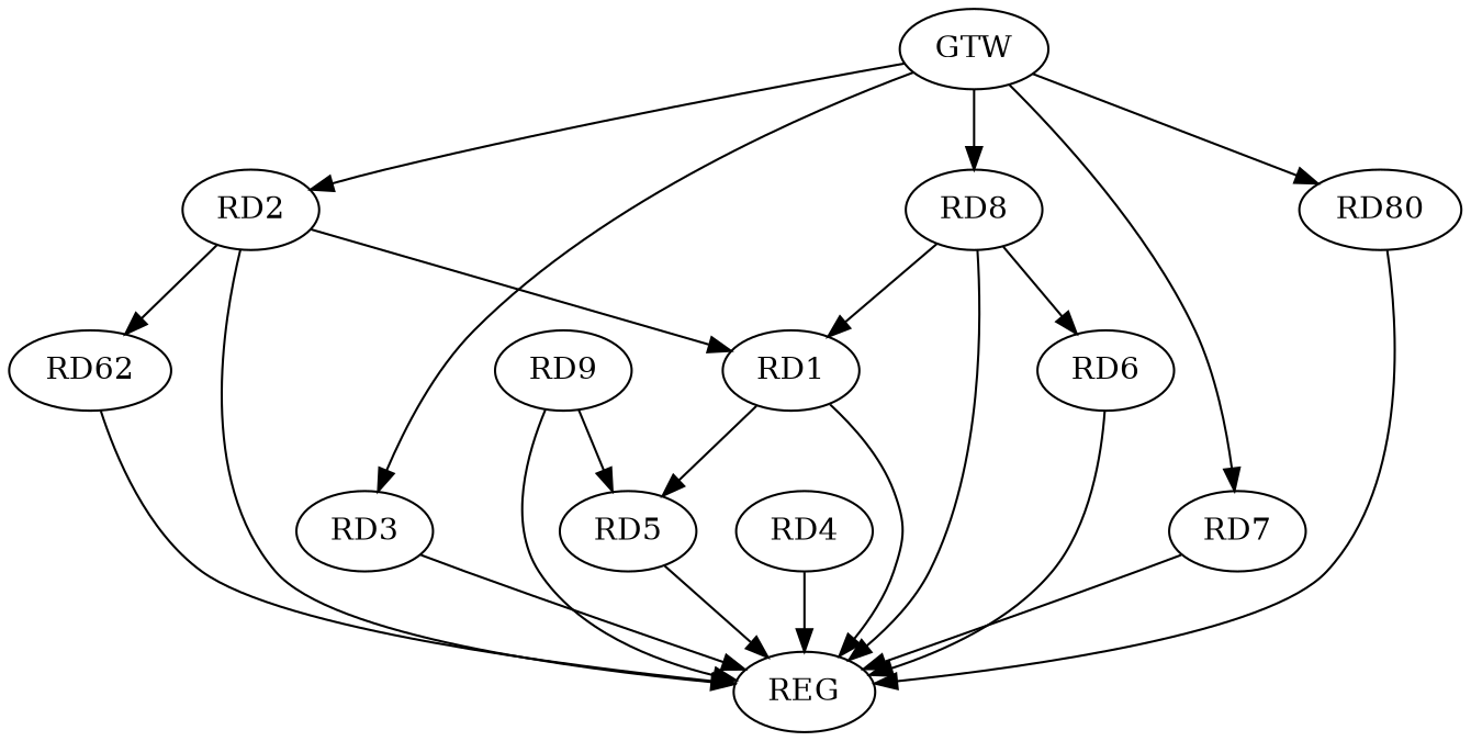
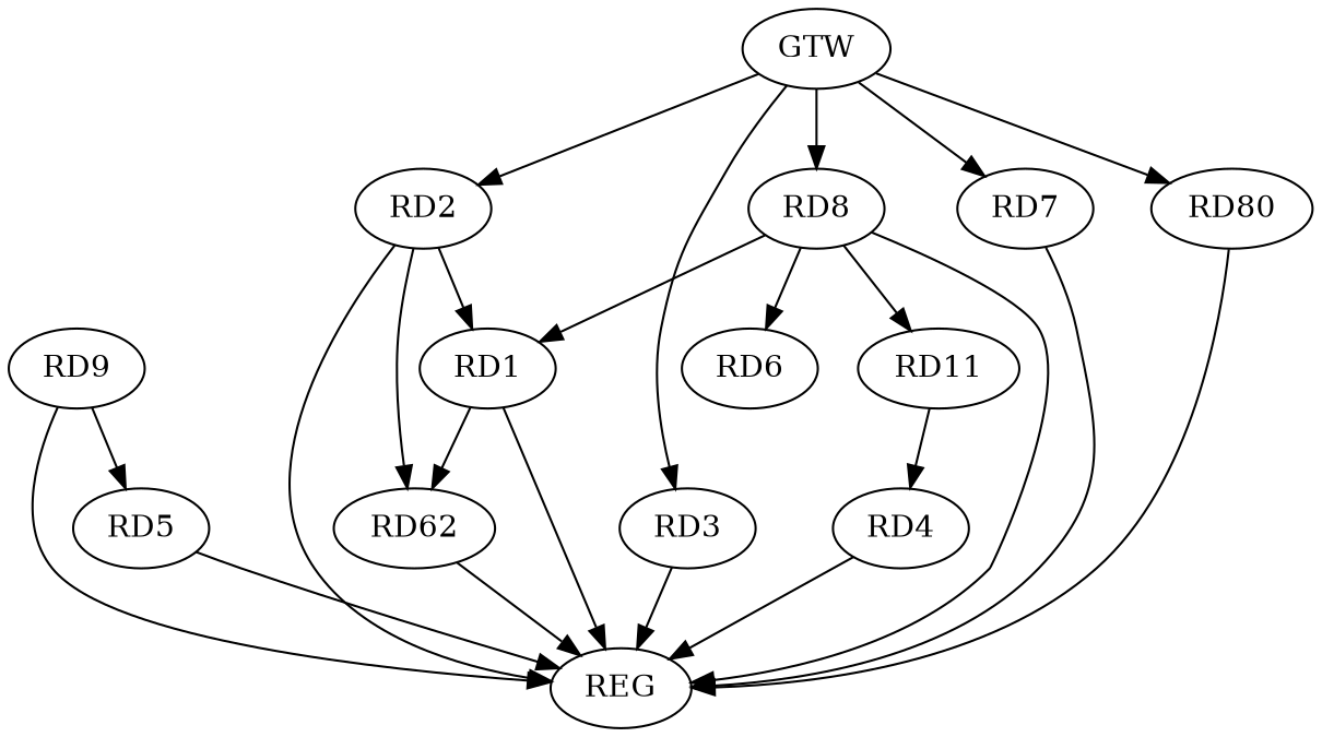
  strict digraph {
    n1 [label=RD1]
    n2 [label=RD5]
    n3 [label=REG]
    n4 [label=RD2]
    n5 [label=RD62]
    n6 [label=RD3]
    n7 [label=RD4]
    n8 [label=RD6]
    n9 [label=RD7]
    n10 [label=RD8]
+   n11 [label=RD11]
    n12 [label=RD9]
    n13 [label=RD80]
    n14 [label=GTW]
-   n1 -> n2
+   n1 -> n5
    n1 -> n3
    n2 -> n3
    n4 -> n1
    n4 -> n3
    n4 -> n5
    n5 -> n3
    n6 -> n3
    n7 -> n3
-   n8 -> n3
    n9 -> n3
    n10 -> n1
    n10 -> n3
    n10 -> n8
+   n10 -> n11
+   n11 -> n7
    n12 -> n2
    n12 -> n3
    n13 -> n3
    n14 -> n4
    n14 -> n6
    n14 -> n9
    n14 -> n10
    n14 -> n13
  }
